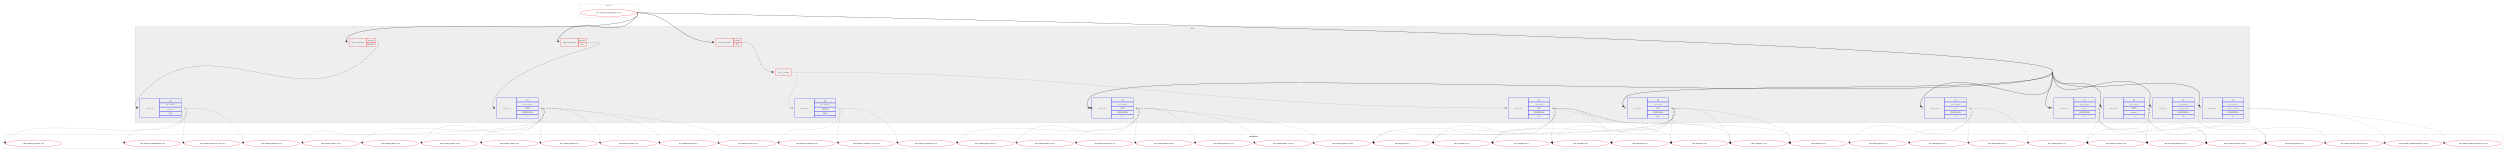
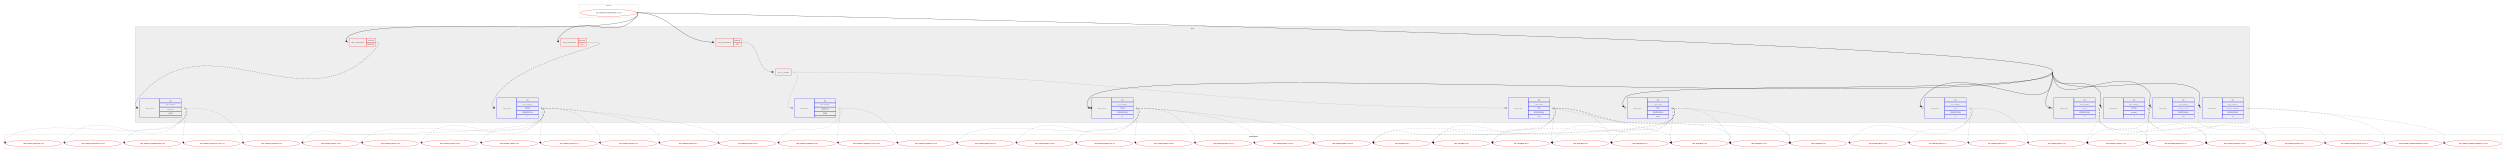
  digraph {
    compound=true
    concentrate=true
    fontname="Comic Neue"
    fontsize=10
    newrank=true
    rankdir=TB
    ranksep=1.5
    node [color=red fontname="Comic Neue" fontsize=10]
    edge [arrowhead=vee fontname="Comic Neue" headport=w style=dotted tailport=e weight=100]
    n1 [label="dev-haskell/shakespeare-1.0.5.1" width=4]
    n2 [color=blue label=<<TABLE BORDER="0" CELLBORDER="1" CELLSPACING="0" CELLPADDING="4" WIDTH="220"><TR><TD ROWSPAN="6" CELLPADDING="30">pack_dep</TD></TR><TR><TD WIDTH="110">no</TD></TR><TR><TD>dev-haskell</TD></TR><TR><TD>haddock</TD></TR><TR><TD>none</TD></TR><TR><TD></TD></TR></TABLE>> shape=none]
    n3 [color=blue label=<<TABLE BORDER="0" CELLBORDER="1" CELLSPACING="0" CELLPADDING="4" WIDTH="220"><TR><TD ROWSPAN="6" CELLPADDING="30">pack_dep</TD></TR><TR><TD WIDTH="110">no</TD></TR><TR><TD>dev-lang</TD></TR><TR><TD>ghc</TD></TR><TR><TD>greaterequal</TD></TR><TR><TD>7.10.2</TD></TR></TABLE>> shape=none]
    n4 [label=<<TABLE BORDER="0" CELLBORDER="1" CELLSPACING="0" CELLPADDING="4"><TR><TD CELLPADDING="10">any_of_group</TD></TR></TABLE>> shape=none]
    n5 [label=<<TABLE BORDER="0" CELLBORDER="1" CELLSPACING="0" CELLPADDING="4"><TR><TD ROWSPAN="3" CELLPADDING="10">use_conditional</TD></TR><TR><TD>positive</TD></TR><TR><TD>doc</TD></TR></TABLE>> shape=none]
    n6 [color=blue label=<<TABLE BORDER="0" CELLBORDER="1" CELLSPACING="0" CELLPADDING="4" WIDTH="220"><TR><TD ROWSPAN="6" CELLPADDING="30">pack_dep</TD></TR><TR><TD WIDTH="110">no</TD></TR><TR><TD>dev-haskell</TD></TR><TR><TD>hscolour</TD></TR><TR><TD>none</TD></TR><TR><TD></TD></TR></TABLE>> shape=none]
    n7 [label=<<TABLE BORDER="0" CELLBORDER="1" CELLSPACING="0" CELLPADDING="4"><TR><TD ROWSPAN="3" CELLPADDING="10">use_conditional</TD></TR><TR><TD>positive</TD></TR><TR><TD>hscolour</TD></TR></TABLE>> shape=none]
    n8 [color=blue label=<<TABLE BORDER="0" CELLBORDER="1" CELLSPACING="0" CELLPADDING="4" WIDTH="220"><TR><TD ROWSPAN="6" CELLPADDING="30">pack_dep</TD></TR><TR><TD WIDTH="110">no</TD></TR><TR><TD>dev-haskell</TD></TR><TR><TD>hspec</TD></TR><TR><TD>greaterequal</TD></TR><TR><TD>1.3</TD></TR></TABLE>> shape=none]
    n9 [label=<<TABLE BORDER="0" CELLBORDER="1" CELLSPACING="0" CELLPADDING="4"><TR><TD ROWSPAN="3" CELLPADDING="10">use_conditional</TD></TR><TR><TD>positive</TD></TR><TR><TD>test</TD></TR></TABLE>> shape=none]
    n10 [color=blue label=<<TABLE BORDER="0" CELLBORDER="1" CELLSPACING="0" CELLPADDING="4" WIDTH="220"><TR><TD ROWSPAN="6" CELLPADDING="30">pack_dep</TD></TR><TR><TD WIDTH="110">no</TD></TR><TR><TD>dev-haskell</TD></TR><TR><TD>cabal</TD></TR><TR><TD>greaterequal</TD></TR><TR><TD>1.8</TD></TR></TABLE>> shape=none]
    n11 [color=blue label=<<TABLE BORDER="0" CELLBORDER="1" CELLSPACING="0" CELLPADDING="4" WIDTH="220"><TR><TD ROWSPAN="6" CELLPADDING="30">pack_dep</TD></TR><TR><TD WIDTH="110">no</TD></TR><TR><TD>dev-haskell</TD></TR><TR><TD>parsec</TD></TR><TR><TD>smaller</TD></TR><TR><TD>4</TD></TR></TABLE>> shape=none]
    n12 [color=blue label=<<TABLE BORDER="0" CELLBORDER="1" CELLSPACING="0" CELLPADDING="4" WIDTH="220"><TR><TD ROWSPAN="6" CELLPADDING="30">pack_dep</TD></TR><TR><TD WIDTH="110">no</TD></TR><TR><TD>dev-haskell</TD></TR><TR><TD>parsec</TD></TR><TR><TD>greaterequal</TD></TR><TR><TD>2</TD></TR></TABLE>> shape=none]
    n13 [color=blue label=<<TABLE BORDER="0" CELLBORDER="1" CELLSPACING="0" CELLPADDING="4" WIDTH="220"><TR><TD ROWSPAN="6" CELLPADDING="30">pack_dep</TD></TR><TR><TD WIDTH="110">no</TD></TR><TR><TD>dev-haskell</TD></TR><TR><TD>system-fileio</TD></TR><TR><TD>greaterequal</TD></TR><TR><TD>0.3</TD></TR></TABLE>> shape=none]
    n14 [color=blue label=<<TABLE BORDER="0" CELLBORDER="1" CELLSPACING="0" CELLPADDING="4" WIDTH="220"><TR><TD ROWSPAN="6" CELLPADDING="30">pack_dep</TD></TR><TR><TD WIDTH="110">no</TD></TR><TR><TD>dev-haskell</TD></TR><TR><TD>system-filepath</TD></TR><TR><TD>greaterequal</TD></TR><TR><TD>0.4</TD></TR></TABLE>> shape=none]
    n15 [color=blue label=<<TABLE BORDER="0" CELLBORDER="1" CELLSPACING="0" CELLPADDING="4" WIDTH="220"><TR><TD ROWSPAN="6" CELLPADDING="30">pack_dep</TD></TR><TR><TD WIDTH="110">no</TD></TR><TR><TD>dev-haskell</TD></TR><TR><TD>text</TD></TR><TR><TD>greaterequal</TD></TR><TR><TD>0.7</TD></TR></TABLE>> shape=none]
    n16 [color=blue label=<<TABLE BORDER="0" CELLBORDER="1" CELLSPACING="0" CELLPADDING="4" WIDTH="220"><TR><TD ROWSPAN="6" CELLPADDING="30">pack_dep</TD></TR><TR><TD WIDTH="110">no</TD></TR><TR><TD>dev-lang</TD></TR><TR><TD>ghc</TD></TR><TR><TD>greaterequal</TD></TR><TR><TD>6.12.1</TD></TR></TABLE>> shape=none]
    n17 [label="dev-haskell/haddock-2.14.3.0.7.8.3" width=4]
    n18 [label="dev-haskell/haddock-2.16.1" width=4]
    n19 [label="dev-haskell/haddock-2.17.2" width=4]
    n20 [label="dev-haskell/hscolour-1.19" width=4]
    n21 [label="dev-haskell/hscolour-1.20.3-r1" width=4]
    n22 [label="dev-haskell/shakespeare-1.22" width=4]
+   n23 [label="dev-haskell/hscolour-1.23-r1" width=4]
    n24 [label="dev-haskell/hscolour-1.24" width=4]
    n25 [label="dev-lang/ghc-7.10.3" width=4]
    n26 [label="dev-lang/ghc-7.8.4" width=4]
    n27 [label="dev-lang/ghc-8.0.2" width=4]
    n28 [label="dev-lang/ghc-8.2.1" width=4]
    n29 [label="dev-lang/ghc-8.2.2" width=4]
    n30 [label="dev-lang/ghc-8.4.1" width=4]
    n31 [label="dev-lang/ghc-8.4.2" width=4]
    n32 [label="dev-lang/ghc-8.4.3" width=4]
    n33 [label="dev-haskell/hspec-1.10.0" width=4]
    n34 [label="dev-haskell/hspec-1.5.4" width=4]
    n35 [label="dev-haskell/hspec-1.7.2.1" width=4]
    n36 [label="dev-haskell/hspec-1.8.1.1" width=4]
    n37 [label="dev-haskell/hspec-2.1.2" width=4]
    n38 [label="dev-haskell/hspec-2.1.4" width=4]
    n39 [label="dev-haskell/hspec-2.2.1" width=4]
    n40 [label="dev-haskell/hspec-2.2.4" width=4]
    n41 [label="dev-haskell/cabal-1.18.1.2" width=4]
    n42 [label="dev-haskell/cabal-7.18.1.3" width=4]
    n43 [label="dev-haskell/cabal-1.18.1.5" width=4]
    n44 [label="dev-haskell/cabal-1.20.0.2" width=4]
    n45 [label="dev-haskell/cabal-1.22.8.0" width=4]
    n46 [label="dev-haskell/cabal-1.24.2.0" width=4]
    n47 [label="dev-haskell/cabal-2.0.0.2" width=4]
    n48 [label="dev-haddock/parsec-2.1.0.1" width=4]
    n49 [label="dev-haskell/parsec-3.1.11" width=4]
    n50 [label="dev-haskell/parsec-3.1.5" width=4]
    n51 [label="dev-haskell/parsec-3.1.9-r1" width=4]
    n52 [label="dev-haskell/system-fileio-0.3.16.3" width=4]
    n53 [label="dev-haskell/system-filepath-0.4.13.4" width=4]
    n54 [label="dev-haskell/system-filepath-0.4.8-r1" width=4]
    n55 [label="dev-haskell/text-0.11.3.1" width=4]
    n56 [label="dev-haskell/text-1.1.1.3" width=4]
    n57 [label="dev-haskell/text-1.2.2.0" width=4]
    n58 [label="dev-haskell/text-1.2.2.1" width=4]
    subgraph cluster_1 {
      color=gray
      label=<<i>ebuild</i>>
      rank=same
      n1
    }
    subgraph cluster_2 {
      color=gray
      label=<<i>dependencies</i>>
      subgraph cluster_3 {
        color=gray
        fillcolor="#eeeeee"
        label=<<i>compile</i>>
        style=filled
        subgraph sub_4 {
          color=gray
          fillcolor="#eeeeee"
          label=<<i>compile</i>>
          style=filled
          n5
          subgraph sub_5 {
            color=gray
            fillcolor="#eeeeee"
            label=<<i>compile</i>>
            style=filled
            n4
            subgraph sub_6 {
              color=gray
              fillcolor="#eeeeee"
              label=<<i>compile</i>>
              style=filled
              n2
            }
            subgraph sub_7 {
              color=gray
              fillcolor="#eeeeee"
              label=<<i>compile</i>>
              style=filled
              n3
            }
          }
        }
        subgraph sub_8 {
          color=gray
          fillcolor="#eeeeee"
          label=<<i>compile</i>>
          style=filled
          n7
          subgraph sub_9 {
            color=gray
            fillcolor="#eeeeee"
            label=<<i>compile</i>>
            style=filled
            n6
          }
        }
        subgraph sub_10 {
          color=gray
          fillcolor="#eeeeee"
          label=<<i>compile</i>>
          style=filled
          n9
          subgraph sub_11 {
            color=gray
            fillcolor="#eeeeee"
            label=<<i>compile</i>>
            style=filled
            n8
          }
        }
        subgraph sub_12 {
          color=gray
          fillcolor="#eeeeee"
          label=<<i>compile</i>>
          style=filled
          n10
        }
      }
      subgraph cluster_13 {
        color=gray
        fillcolor="#eeeeee"
        label=<<i>compile and run</i>>
        style=filled
        subgraph sub_14 {
          color=gray
          fillcolor="#eeeeee"
          label=<<i>compile and run</i>>
          style=filled
          n11
        }
        subgraph sub_15 {
          color=gray
          fillcolor="#eeeeee"
          label=<<i>compile and run</i>>
          style=filled
          n12
        }
        subgraph sub_16 {
          color=gray
          fillcolor="#eeeeee"
          label=<<i>compile and run</i>>
          style=filled
          n13
        }
        subgraph sub_17 {
          color=gray
          fillcolor="#eeeeee"
          label=<<i>compile and run</i>>
          style=filled
          n14
        }
        subgraph sub_18 {
          color=gray
          fillcolor="#eeeeee"
          label=<<i>compile and run</i>>
          style=filled
          n15
        }
        subgraph sub_19 {
          color=gray
          fillcolor="#eeeeee"
          label=<<i>compile and run</i>>
          style=filled
          n16
        }
      }
      subgraph cluster_20 {
        color=gray
        fillcolor="#eeeeee"
        label=<<i>run</i>>
        style=filled
      }
    }
    subgraph cluster_21 {
      color=gray
      label=<<i>candidates</i>>
      rank=same
      subgraph sub_22 {
        color=black
        label=<<i>candidates</i>>
        nodesep=1
        rank=same
        n17
        n18
        n19
      }
      subgraph sub_23 {
        color=black
        label=<<i>candidates</i>>
        nodesep=1
        rank=same
        n20
        n21
        n22
+       n23
        n24
      }
      subgraph sub_24 {
        color=black
        label=<<i>candidates</i>>
        nodesep=1
        rank=same
        n25
        n26
        n27
        n28
        n29
        n30
        n31
        n32
      }
      subgraph sub_25 {
        color=black
        label=<<i>candidates</i>>
        nodesep=1
        rank=same
        n33
        n34
        n35
        n36
        n37
        n38
        n39
        n40
      }
      subgraph sub_26 {
        color=black
        label=<<i>candidates</i>>
        nodesep=1
        rank=same
        n41
        n42
        n43
        n44
        n45
        n46
        n47
      }
      subgraph sub_27 {
        color=black
        label=<<i>candidates</i>>
        nodesep=1
        rank=same
        n48
        n49
        n50
        n51
      }
      subgraph sub_28 {
        color=black
        label=<<i>candidates</i>>
        nodesep=1
        rank=same
        n48
        n49
        n50
        n51
      }
      subgraph sub_29 {
        color=black
        label=<<i>candidates</i>>
        nodesep=1
        rank=same
        n52
      }
      subgraph sub_30 {
        color=black
        label=<<i>candidates</i>>
        nodesep=1
        rank=same
        n53
        n54
      }
      subgraph sub_31 {
        color=black
        label=<<i>candidates</i>>
        nodesep=1
        rank=same
        n55
        n56
        n57
        n58
      }
      subgraph sub_32 {
        color=black
        label=<<i>candidates</i>>
        nodesep=1
        rank=same
        n25
        n26
        n27
        n28
        n29
        n30
        n31
        n32
      }
    }
    n1 -> n5 [style=solid weight=20]
    n1 -> n7 [style=solid weight=20]
    n1 -> n9 [style=solid weight=20]
    n1 -> n10 [style=solid weight=20]
    n1 -> n11 [arrowhead=odotvee style=solid weight=20]
    n1 -> n12 [arrowhead=odotvee style=solid weight=20]
    n1 -> n13 [arrowhead=odotvee style=solid weight=20]
    n1 -> n14 [arrowhead=odotvee style=solid weight=20]
    n1 -> n15 [arrowhead=odotvee style=solid weight=20]
    n1 -> n16 [arrowhead=odotvee style=solid weight=20]
    n2 -> n17
    n2 -> n18
    n2 -> n19
    n3 -> n25
    n3 -> n26
    n3 -> n27
    n3 -> n28
    n3 -> n29
    n3 -> n30
    n3 -> n31
    n3 -> n32
    n4 -> n2 [arrowhead=oinv weight=20]
    n4 -> n3 [arrowhead=oinv weight=20]
    n5 -> n4 [style=dashed weight=20]
    n6 -> n20
    n6 -> n21
    n6 -> n22
+   n6 -> n23
    n6 -> n24
    n7 -> n6 [style=dashed weight=20]
    n8 -> n33
    n8 -> n34
    n8 -> n35
    n8 -> n36
    n8 -> n37
    n8 -> n38
    n8 -> n39
    n8 -> n40
    n9 -> n8 [style=dashed weight=20]
    n10 -> n41
    n10 -> n42
    n10 -> n43
    n10 -> n44
    n10 -> n45
    n10 -> n46
    n10 -> n47
    n11 -> n48
    n11 -> n49
    n11 -> n50
    n11 -> n51
    n12 -> n48
    n12 -> n49
    n12 -> n50
    n12 -> n51
    n13 -> n52
    n14 -> n53
    n14 -> n54
    n15 -> n55
    n15 -> n56
    n15 -> n57
    n15 -> n58
    n16 -> n25
    n16 -> n26
    n16 -> n27
    n16 -> n28
    n16 -> n29
    n16 -> n30
    n16 -> n31
    n16 -> n32
  }
